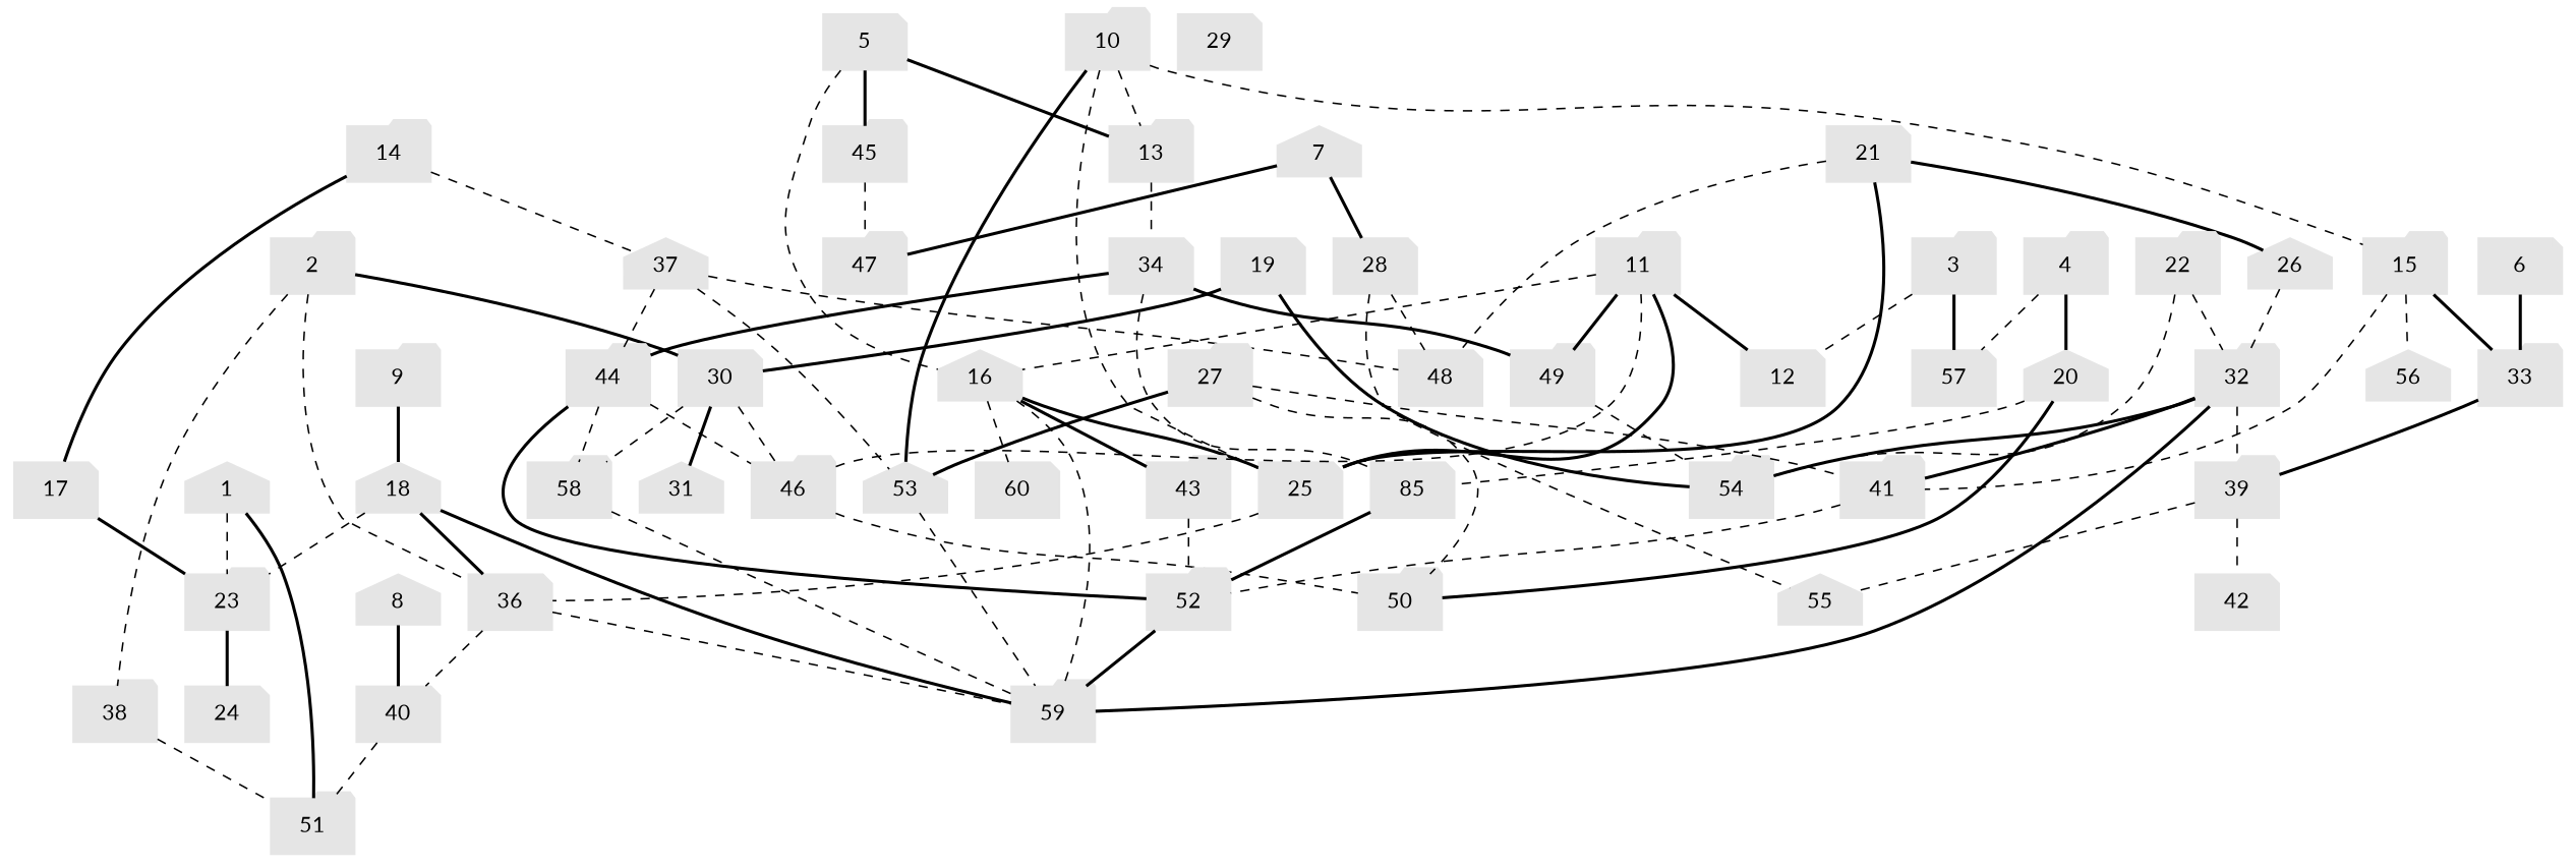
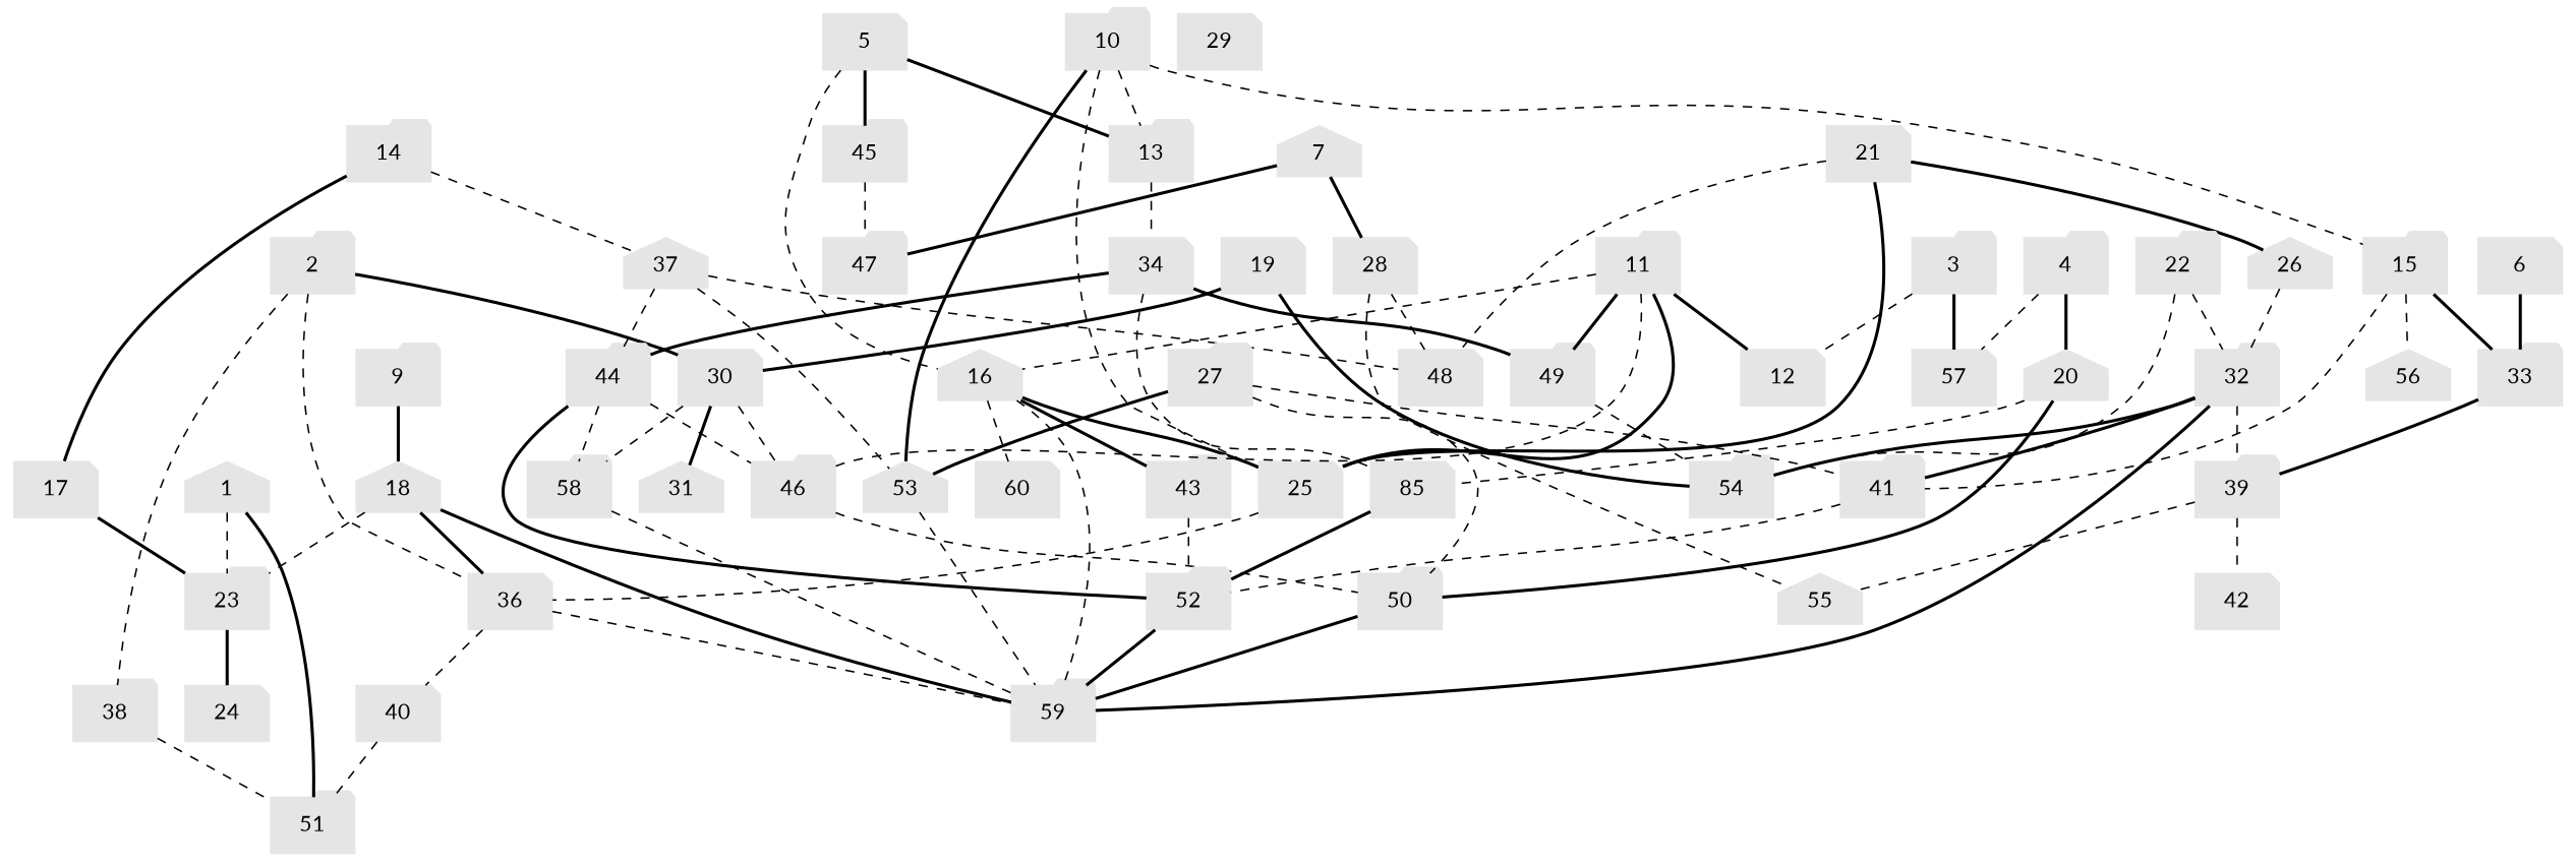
  graph {
    fontname=Lato
    node [color=gray90 fontname=Lato shape=folder style=filled]
    edge [fontname=Lato style=dashed]
    1 [shape=house]
    23
    51
    24 [shape=note]
    30 [shape=note]
    2
    36 [shape=note]
    38
    31 [shape=house]
    46
    58
    40 [shape=note]
    59
    12 [shape=note]
    3
    57 [shape=note]
    4
    20 [shape=house]
    n19 [label=85 shape=note]
    50
    5 [shape=note]
    13
    16 [shape=house]
    45
    34 [shape=note]
    25 [shape=note]
    43
    60 [shape=note]
    47
    6 [shape=note]
    33
    39
    7 [shape=house]
    28 [shape=note]
    48 [shape=note]
    55 [shape=house]
-   8 [shape=house]
    18 [shape=house]
    9
    10
    15
    53 [shape=house]
    41
    56 [shape=house]
    11
    49
    54
    44
    17 [shape=note]
    14
    37 [shape=house]
    52
    19 [shape=note]
    21 [shape=note]
    26 [shape=house]
    32
    22
    27
    42 [shape=note]
    29 [shape=note]
    1 -- 23
    1 -- 51 [style=bold]
    23 -- 24 [style=bold]
    30 -- 31 [style=bold]
    30 -- 46
    30 -- 58
    2 -- 30 [style=bold]
    2 -- 36
    2 -- 38
    36 -- 40
    36 -- 59
    38 -- 51
    46 -- 50
    58 -- 59
    40 -- 51
    3 -- 12
    3 -- 57 [style=bold]
    4 -- 57
    4 -- 20 [style=bold]
    20 -- n19
    20 -- 50 [style=bold]
    n19 -- 52 [style=bold]
+   50 -- 59 [style=bold]
    5 -- 13 [style=bold]
    5 -- 16
    5 -- 45 [style=bold]
    13 -- 34
    16 -- 59
    16 -- 25 [style=bold]
    16 -- 43 [style=bold]
    16 -- 60
    45 -- 47
    34 -- n19
    34 -- 49 [style=bold]
    34 -- 44 [style=bold]
    25 -- 36
    43 -- 52
    6 -- 33 [style=bold]
    33 -- 39 [style=bold]
    39 -- 55
    39 -- 42
    7 -- 47 [style=bold]
    7 -- 28 [style=bold]
    28 -- 48
    28 -- 55
-   8 -- 40 [style=bold]
    18 -- 23
    18 -- 36 [style=bold]
    18 -- 59 [style=bold]
    9 -- 18 [style=bold]
    10 -- 13
    10 -- 25
    10 -- 15
    10 -- 53 [style=bold]
    15 -- 33 [style=bold]
    15 -- 41
    15 -- 56
    53 -- 59
    41 -- 52
    11 -- 46
    11 -- 12 [style=bold]
    11 -- 16
    11 -- 25 [style=bold]
    11 -- 49 [style=bold]
    49 -- 54
    44 -- 46
    44 -- 58
    44 -- 52 [style=bold]
    17 -- 23 [style=bold]
    14 -- 17 [style=bold]
    14 -- 37
    37 -- 48
    37 -- 53
    37 -- 44
    52 -- 59 [style=bold]
    19 -- 30 [style=bold]
    19 -- 54 [style=bold]
    21 -- 25 [style=bold]
    21 -- 48
    21 -- 26 [style=bold]
    26 -- 32
    32 -- 59 [style=bold]
    32 -- 39
    32 -- 41 [style=bold]
    32 -- 54 [style=bold]
    22 -- 54
    22 -- 32
    27 -- 50
    27 -- 53 [style=bold]
    27 -- 41
  }
